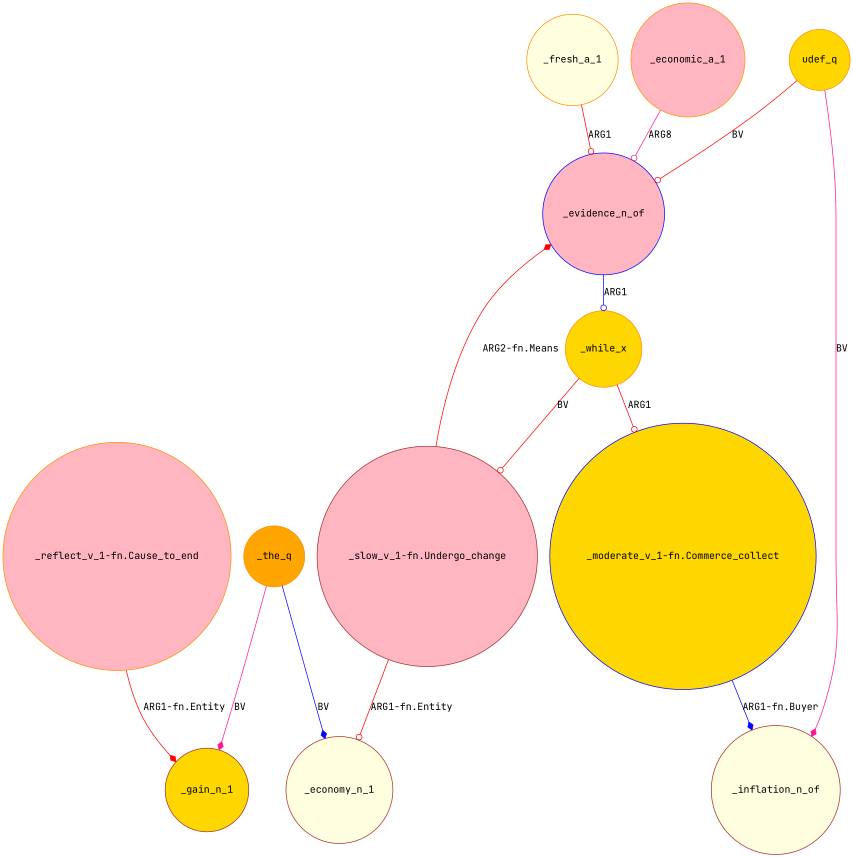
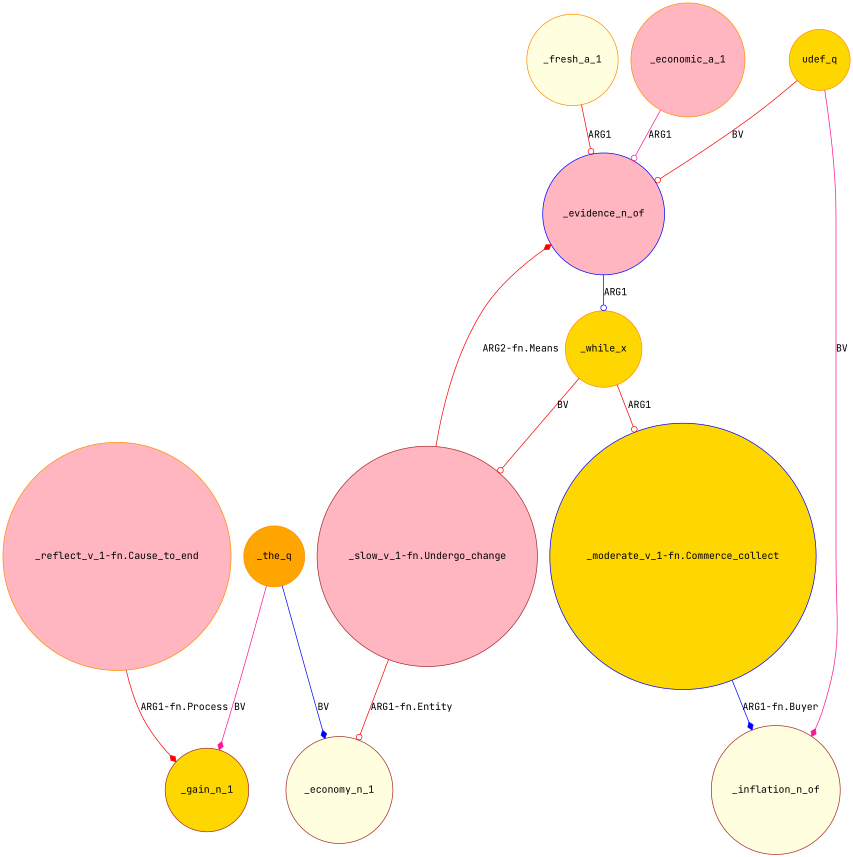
  digraph {
    fontname="JetBrains Mono"
    node [color=darkorange fillcolor=lightpink fontname="JetBrains Mono" shape=circle style=filled]
    edge [arrowhead=odot color=red fontname="JetBrains Mono"]
    _evidence_n_of [color=blue]
    udef_q [fillcolor=gold]
    _inflation_n_of [color=brown fillcolor=lightyellow]
    _while_x [fillcolor=gold]
    "_slow_v_1-fn.Undergo_change" [color=brown]
    "_moderate_v_1-fn.Commerce_collect" [color=blue fillcolor=gold]
    _economy_n_1 [color=brown fillcolor=lightyellow]
    _the_q [fillcolor=orange]
    _gain_n_1 [color=brown fillcolor=gold]
    _fresh_a_1 [fillcolor=lightyellow]
    _economic_a_1
    "_reflect_v_1-fn.Cause_to_end"
    _evidence_n_of -> _while_x [color=blue label=ARG1]
    udef_q -> _evidence_n_of [label=BV]
    udef_q -> _inflation_n_of [arrowhead=diamond color=deeppink label=BV]
    _while_x -> "_slow_v_1-fn.Undergo_change" [label=BV]
    _while_x -> "_moderate_v_1-fn.Commerce_collect" [label=ARG1]
    "_slow_v_1-fn.Undergo_change" -> _evidence_n_of [arrowhead=diamond label="ARG2-fn.Means"]
    "_slow_v_1-fn.Undergo_change" -> _economy_n_1 [label="ARG1-fn.Entity"]
    "_moderate_v_1-fn.Commerce_collect" -> _inflation_n_of [arrowhead=diamond color=blue label="ARG1-fn.Buyer"]
    _the_q -> _economy_n_1 [arrowhead=diamond color=blue label=BV]
    _the_q -> _gain_n_1 [arrowhead=diamond color=deeppink label=BV]
    _fresh_a_1 -> _evidence_n_of [label=ARG1]
-   _economic_a_1 -> _evidence_n_of [color=deeppink label=ARG8]
-   "_reflect_v_1-fn.Cause_to_end" -> _gain_n_1 [arrowhead=diamond label="ARG1-fn.Entity"]
+   _economic_a_1 -> _evidence_n_of [color=deeppink label=ARG1]
+   "_reflect_v_1-fn.Cause_to_end" -> _gain_n_1 [arrowhead=diamond label="ARG1-fn.Process"]
  }
